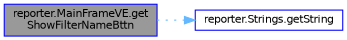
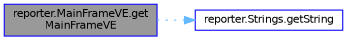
  digraph {
    rankdir=LR
    node [color=blue fontname=Helvetica fontsize=10 shape=box style=filled]
-   n1 [fillcolor=grey60 fontcolor=black height=0.2 label="reporter.MainFrameVE.get\lShowFilterNameBttn" width=0.4]
+   n1 [fillcolor=grey60 fontcolor=black height=0.2 label="reporter.MainFrameVE.get\lMainFrameVE" width=0.4]
    n2 [fillcolor=white height=0.2 label="reporter.Strings.getString" width=0.4]
    n1 -> n2 [color=steelblue1 fontname=Helvetica fontsize=10 labelfontname=Helvetica labelfontsize=10 style=dotted]
  }
